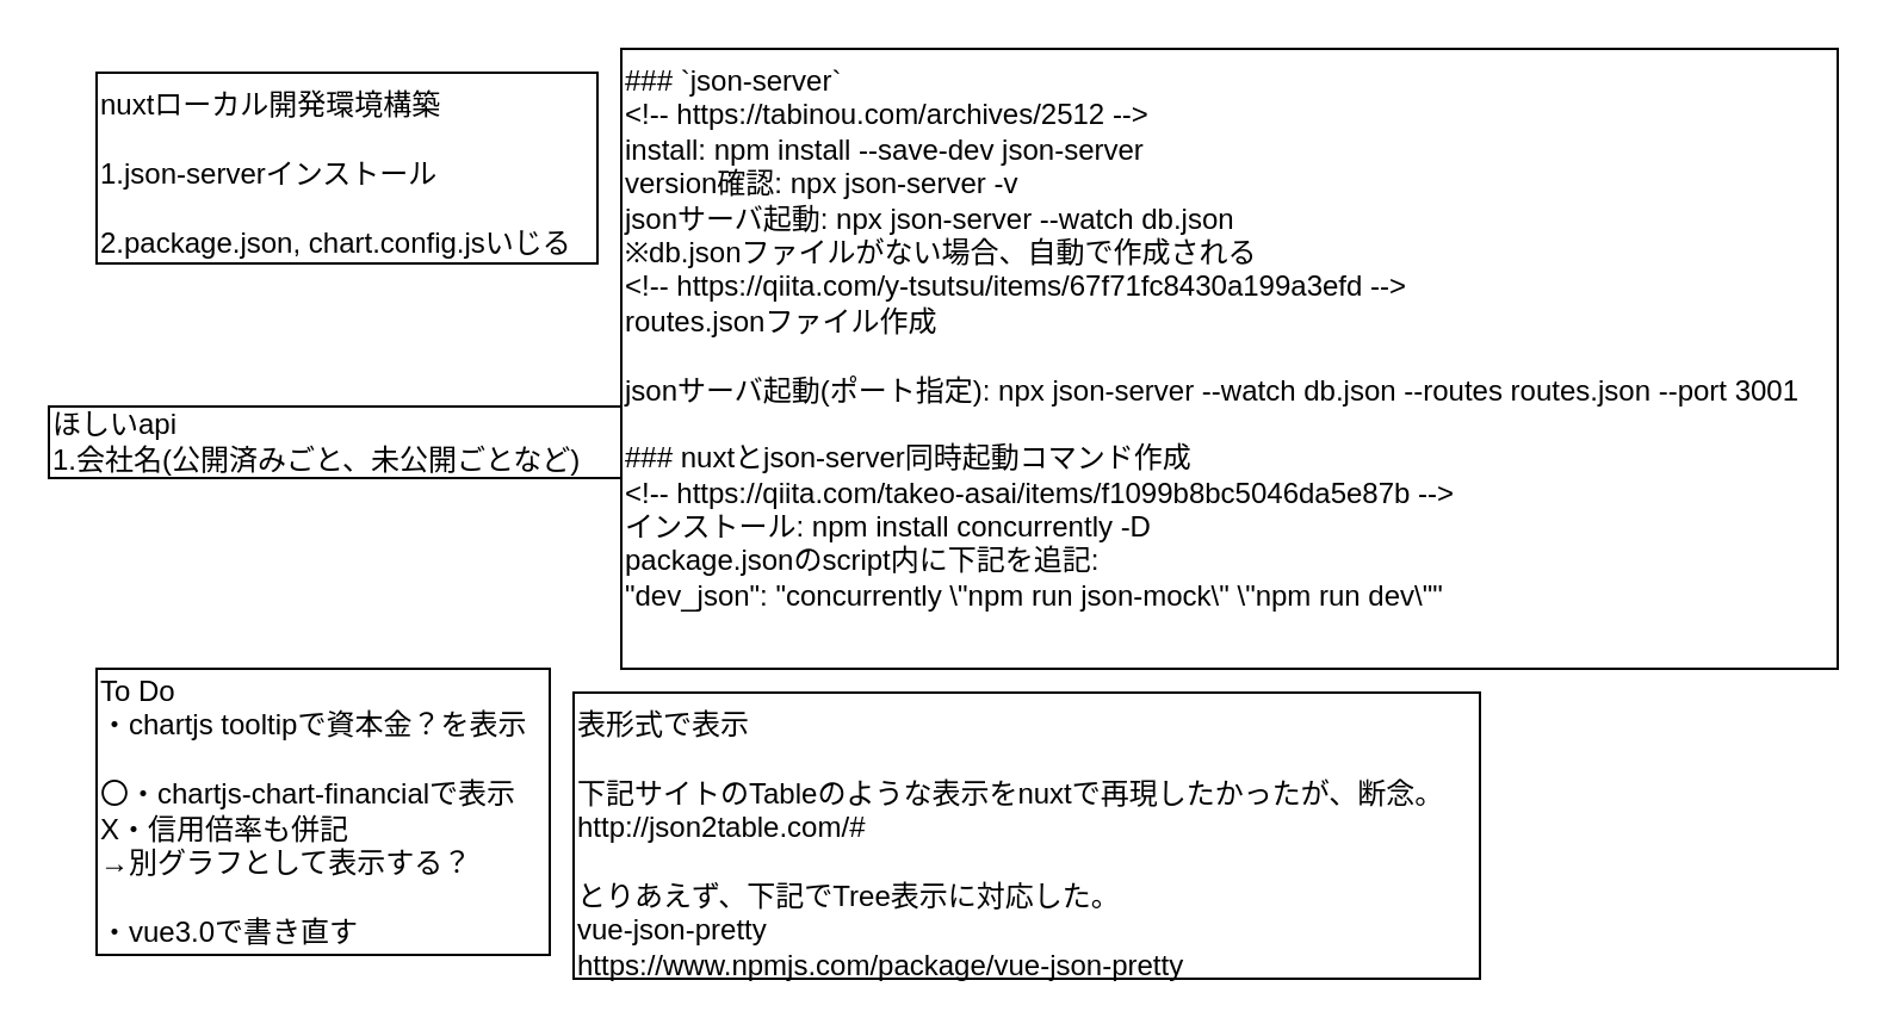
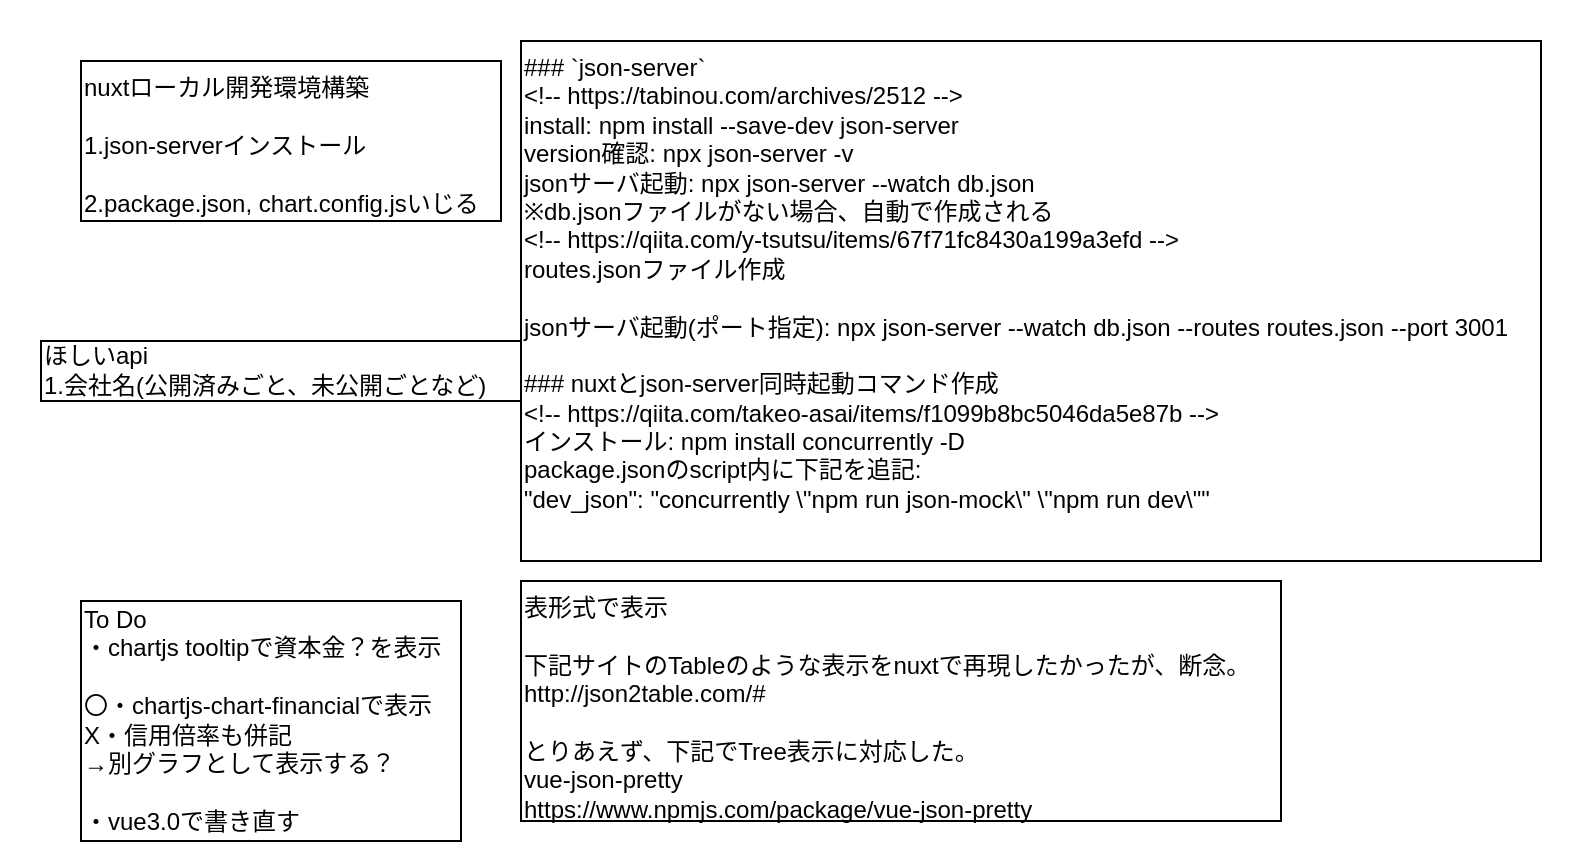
  <mxCell id="0" />
  <mxCell id="1" parent="0" />
  <mxCell id="2" value="nuxtローカル開発環境構築&lt;br&gt;&lt;br&gt;1.json-serverインストール&lt;br&gt;&lt;br&gt;2.package.json, chart.config.jsいじる" style="text;html=1;align=left;verticalAlign=top;resizable=0;points=[];autosize=1;strokeColor=#000000;" parent="1" vertex="1"><mxGeometry x="40" y="30" width="210" height="80" as="geometry" /></mxCell>
  <mxCell id="3" value="&lt;div&gt;&lt;span&gt;### `json-server`&lt;/span&gt;&lt;br&gt;&lt;/div&gt;&lt;div&gt;&amp;lt;!-- https://tabinou.com/archives/2512 --&amp;gt;&lt;/div&gt;&lt;div&gt;install: npm install --save-dev json-server&lt;/div&gt;&lt;div&gt;version確認: npx json-server -v&lt;/div&gt;&lt;div&gt;jsonサーバ起動: npx json-server --watch db.json&lt;/div&gt;&lt;div&gt;※db.jsonファイルがない場合、自動で作成される&lt;/div&gt;&lt;div&gt;&amp;lt;!-- https://qiita.com/y-tsutsu/items/67f71fc8430a199a3efd --&amp;gt;&lt;/div&gt;&lt;div&gt;routes.jsonファイル作成&lt;/div&gt;&lt;div&gt;&lt;br&gt;&lt;/div&gt;&lt;div&gt;jsonサーバ起動(ポート指定): npx json-server --watch db.json --routes routes.json --port 3001&lt;/div&gt;&lt;div&gt;&lt;br&gt;&lt;/div&gt;&lt;div&gt;### nuxtとjson-server同時起動コマンド作成&lt;/div&gt;&lt;div&gt;&amp;lt;!-- https://qiita.com/takeo-asai/items/f1099b8bc5046da5e87b --&amp;gt;&lt;/div&gt;&lt;div&gt;インストール: npm install concurrently -D&lt;/div&gt;&lt;div&gt;package.jsonのscript内に下記を追記:&lt;/div&gt;&lt;div&gt;&quot;dev_json&quot;: &quot;concurrently \&quot;npm run json-mock\&quot; \&quot;npm run dev\&quot;&quot;&lt;/div&gt;&lt;div&gt;&lt;br&gt;&lt;/div&gt;&lt;div&gt;&lt;br&gt;&lt;/div&gt;" style="text;html=1;align=left;verticalAlign=top;resizable=0;points=[];autosize=1;strokeColor=#000000;" parent="1" vertex="1"><mxGeometry x="260" y="20" width="510" height="260" as="geometry" /></mxCell>
  <mxCell id="4" value="ほしいapi&lt;br&gt;1.会社名(公開済みごと、未公開ごとなど)" style="text;html=1;align=left;verticalAlign=middle;resizable=0;points=[];autosize=1;strokeColor=#000000;" parent="1" vertex="1"><mxGeometry x="20" y="170" width="240" height="30" as="geometry" /></mxCell>
- <mxCell id="5" value="To Do&lt;br&gt;・chartjs tooltipで資本金？を表示&lt;br&gt;&lt;br&gt;〇・chartjs-chart-financialで表示&lt;br&gt;X・信用倍率も併記&lt;br&gt;→別グラフとして表示する？&lt;br&gt;&lt;br&gt;・vue3.0で書き直す" style="text;html=1;align=left;verticalAlign=middle;resizable=0;points=[];autosize=1;strokeColor=#000000;" parent="1" vertex="1"><mxGeometry x="40" y="280" width="190" height="120" as="geometry" /></mxCell>
- <mxCell id="6" value="表形式で表示&lt;br&gt;&lt;br&gt;下記サイトのTableのような表示をnuxtで再現したかったが、断念。&lt;br&gt;http://json2table.com/#&lt;br&gt;&lt;br&gt;とりあえず、下記でTree表示に対応した。&lt;br&gt;vue-json-pretty&lt;br&gt;https://www.npmjs.com/package/vue-json-pretty" style="text;html=1;align=left;verticalAlign=top;resizable=0;points=[];autosize=1;strokeColor=#000000;" vertex="1" parent="1"><mxGeometry x="240" y="290" width="380" height="120" as="geometry" /></mxCell>
+ <mxCell id="5" value="To Do&lt;br&gt;・chartjs tooltipで資本金？を表示&lt;br&gt;&lt;br&gt;〇・chartjs-chart-financialで表示&lt;br&gt;X・信用倍率も併記&lt;br&gt;→別グラフとして表示する？&lt;br&gt;&lt;br&gt;・vue3.0で書き直す" style="text;html=1;align=left;verticalAlign=middle;resizable=0;points=[];autosize=1;strokeColor=#000000;" parent="1" vertex="1"><mxGeometry x="40" y="300" width="190" height="120" as="geometry" /></mxCell>
+ <mxCell id="6" value="表形式で表示&lt;br&gt;&lt;br&gt;下記サイトのTableのような表示をnuxtで再現したかったが、断念。&lt;br&gt;http://json2table.com/#&lt;br&gt;&lt;br&gt;とりあえず、下記でTree表示に対応した。&lt;br&gt;vue-json-pretty&lt;br&gt;https://www.npmjs.com/package/vue-json-pretty" style="text;html=1;align=left;verticalAlign=top;resizable=0;points=[];autosize=1;strokeColor=#000000;" vertex="1" parent="1"><mxGeometry x="260" y="290" width="380" height="120" as="geometry" /></mxCell>
